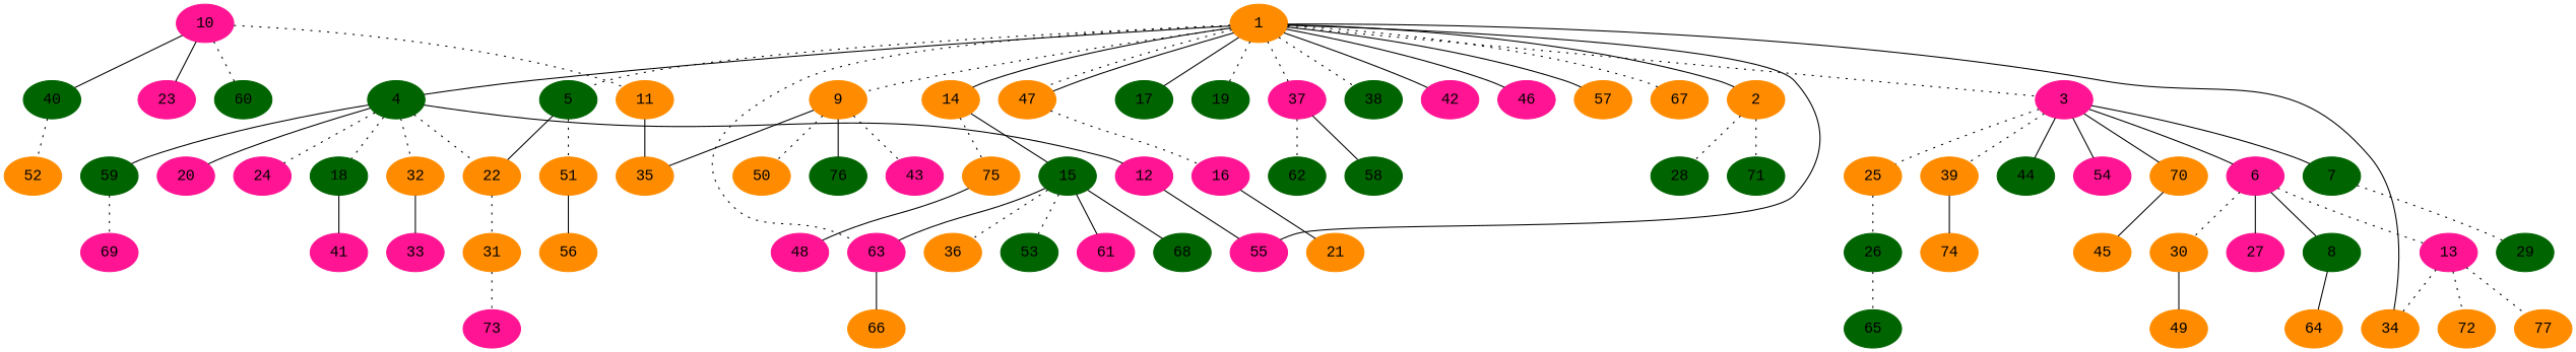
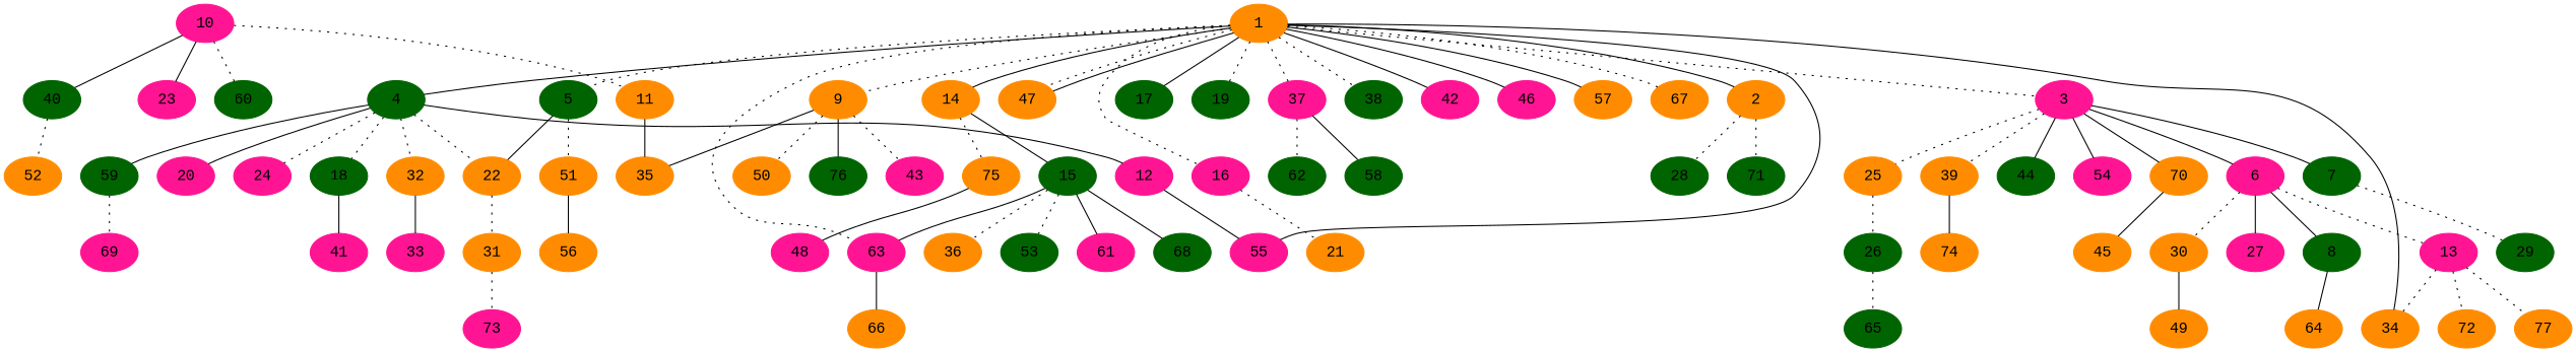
  graph {
    fontname="Liberation Mono"
    node [color=darkorange fontname="Liberation Mono" style=filled]
    edge [fontname="Liberation Mono" style=solid]
    1
    2
    3 [color=deeppink]
    4 [color=darkgreen]
    5 [color=darkgreen]
    9
    14
    16 [color=deeppink]
    17 [color=darkgreen]
    19 [color=darkgreen]
    34
    37 [color=deeppink]
    38 [color=darkgreen]
    42 [color=deeppink]
    46 [color=deeppink]
    47
    55 [color=deeppink]
    57
    63 [color=deeppink]
    67
    28 [color=darkgreen]
    71 [color=darkgreen]
    6 [color=deeppink]
    7 [color=darkgreen]
    25
    39
    44 [color=darkgreen]
    54 [color=deeppink]
    70
    12 [color=deeppink]
    18 [color=darkgreen]
    20 [color=deeppink]
    22
    24 [color=deeppink]
    32
    59 [color=darkgreen]
    51
    43 [color=deeppink]
    50
    76 [color=darkgreen]
    35
    15 [color=darkgreen]
    75
    21
    58 [color=darkgreen]
    62 [color=darkgreen]
    48 [color=deeppink]
    66
    8 [color=darkgreen]
    13 [color=deeppink]
    27 [color=deeppink]
    30
    29 [color=darkgreen]
    26 [color=darkgreen]
    74
    45
    41 [color=deeppink]
    31
    33 [color=deeppink]
    69 [color=deeppink]
    56
    64
    72
    77
    49
    10 [color=deeppink]
    11
    23 [color=deeppink]
    40 [color=darkgreen]
    60 [color=darkgreen]
    52
    36
    53 [color=darkgreen]
    61 [color=deeppink]
    68 [color=darkgreen]
    73 [color=deeppink]
    65 [color=darkgreen]
    1 -- 2
    1 -- 3 [style=dotted]
    1 -- 4
    1 -- 5 [style=dotted]
    1 -- 9 [style=dotted]
    1 -- 14
-   47 -- 16 [style=dotted]
+   1 -- 16 [style=dotted]
    1 -- 17
    1 -- 19 [style=dotted]
    1 -- 34
    1 -- 37 [style=dotted]
    1 -- 38 [style=dotted]
    1 -- 42
    1 -- 46
    1 -- 47 [style=dotted]
    1 -- 47
    1 -- 55
    1 -- 57
    1 -- 63 [style=dotted]
    1 -- 67 [style=dotted]
    2 -- 28 [style=dotted]
    2 -- 71 [style=dotted]
    3 -- 6
    3 -- 7
    3 -- 25 [style=dotted]
    3 -- 39 [style=dotted]
    3 -- 44
    3 -- 54
    3 -- 70
    4 -- 12
    4 -- 18 [style=dotted]
    4 -- 20
    4 -- 22 [style=dotted]
    4 -- 24 [style=dotted]
    4 -- 32 [style=dotted]
    4 -- 59
    5 -- 22
    5 -- 51 [style=dotted]
    9 -- 43 [style=dotted]
    9 -- 50 [style=dotted]
    9 -- 76
    9 -- 35
    14 -- 15
    14 -- 75 [style=dotted]
-   16 -- 21
+   16 -- 21 [style=dotted]
    37 -- 58
    37 -- 62 [style=dotted]
    63 -- 66
    6 -- 8
    6 -- 13 [style=dotted]
    6 -- 27
    6 -- 30 [style=dotted]
    7 -- 29 [style=dotted]
    25 -- 26 [style=dotted]
    39 -- 74
    70 -- 45
    12 -- 55
    18 -- 41
    22 -- 31 [style=dotted]
    32 -- 33
    59 -- 69 [style=dotted]
    51 -- 56
    15 -- 63
    15 -- 36 [style=dotted]
    15 -- 53 [style=dotted]
    15 -- 61
    15 -- 68
    75 -- 48
    8 -- 64
    13 -- 34 [style=dotted]
    13 -- 72 [style=dotted]
    13 -- 77 [style=dotted]
    30 -- 49
    26 -- 65 [style=dotted]
    31 -- 73 [style=dotted]
    10 -- 11 [style=dotted]
    10 -- 23
    10 -- 40
    10 -- 60 [style=dotted]
    11 -- 35
    40 -- 52 [style=dotted]
  }
